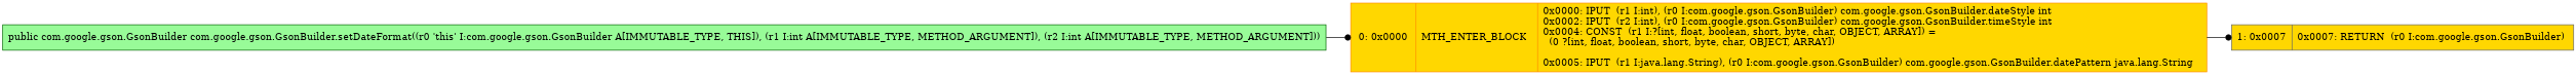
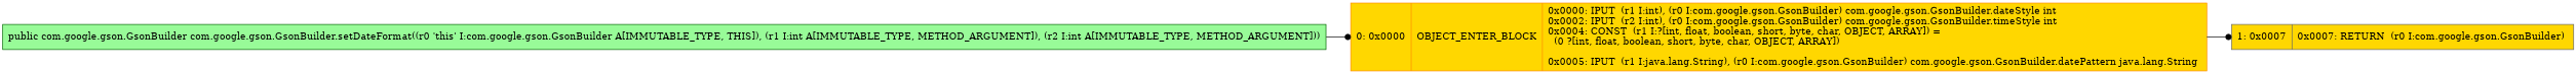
  digraph {
    rankdir=LR
    node [shape=record style=filled fillcolor=gold]
    edge [arrowhead=dot]
-   n1 [label="{0\:\ 0x0000|MTH_ENTER_BLOCK\l|0x0000: IPUT  (r1 I:int), (r0 I:com.google.gson.GsonBuilder) com.google.gson.GsonBuilder.dateStyle int \l0x0002: IPUT  (r2 I:int), (r0 I:com.google.gson.GsonBuilder) com.google.gson.GsonBuilder.timeStyle int \l0x0004: CONST  (r1 I:?[int, float, boolean, short, byte, char, OBJECT, ARRAY]) = \l  (0 ?[int, float, boolean, short, byte, char, OBJECT, ARRAY])\l \l0x0005: IPUT  (r1 I:java.lang.String), (r0 I:com.google.gson.GsonBuilder) com.google.gson.GsonBuilder.datePattern java.lang.String \l}" color=darkorange]
+   n1 [label="{0\:\ 0x0000|OBJECT_ENTER_BLOCK\l|0x0000: IPUT  (r1 I:int), (r0 I:com.google.gson.GsonBuilder) com.google.gson.GsonBuilder.dateStyle int \l0x0002: IPUT  (r2 I:int), (r0 I:com.google.gson.GsonBuilder) com.google.gson.GsonBuilder.timeStyle int \l0x0004: CONST  (r1 I:?[int, float, boolean, short, byte, char, OBJECT, ARRAY]) = \l  (0 ?[int, float, boolean, short, byte, char, OBJECT, ARRAY])\l \l0x0005: IPUT  (r1 I:java.lang.String), (r0 I:com.google.gson.GsonBuilder) com.google.gson.GsonBuilder.datePattern java.lang.String \l}" color=darkorange]
    n2 [label="{1\:\ 0x0007|0x0007: RETURN  (r0 I:com.google.gson.GsonBuilder) \l}" color=gray40]
    n3 [label="{public com.google.gson.GsonBuilder com.google.gson.GsonBuilder.setDateFormat((r0 'this' I:com.google.gson.GsonBuilder A[IMMUTABLE_TYPE, THIS]), (r1 I:int A[IMMUTABLE_TYPE, METHOD_ARGUMENT]), (r2 I:int A[IMMUTABLE_TYPE, METHOD_ARGUMENT])) }" fillcolor=palegreen color=darkgreen]
    n1 -> n2
    n3 -> n1
  }
